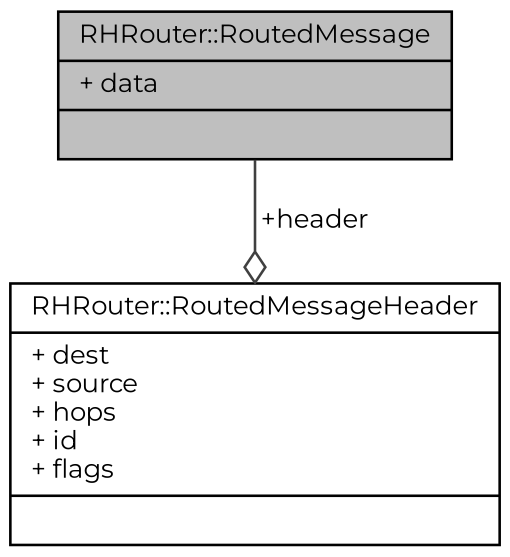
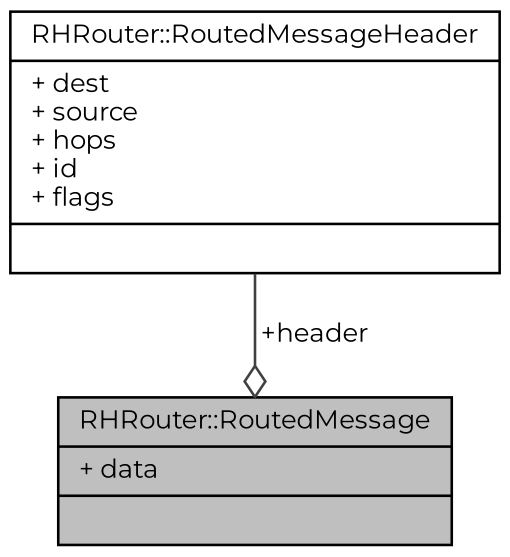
  digraph {
    fontname=Montserrat
    node [color=black fontname=Montserrat fontsize=10 shape=record style=filled]
    n1 [fillcolor=grey75 fontcolor=black height=0.2 label="{RHRouter::RoutedMessage\n|+ data\l|}" width=0.4]
    n2 [fillcolor=white height=0.2 label="{RHRouter::RoutedMessageHeader\n|+ dest\l+ source\l+ hops\l+ id\l+ flags\l|}" width=0.4]
-   n1 -> n2 [arrowhead=odiamond color=grey25 fontname=Montserrat fontsize=10 label=" +header" labelfontname=Helvetica labelfontsize=10 style=solid]
+   n2 -> n1 [arrowhead=odiamond color=grey25 fontname=Montserrat fontsize=10 label=" +header" labelfontname=Helvetica labelfontsize=10 style=solid]
  }
